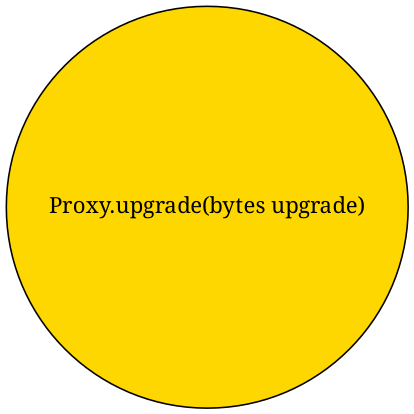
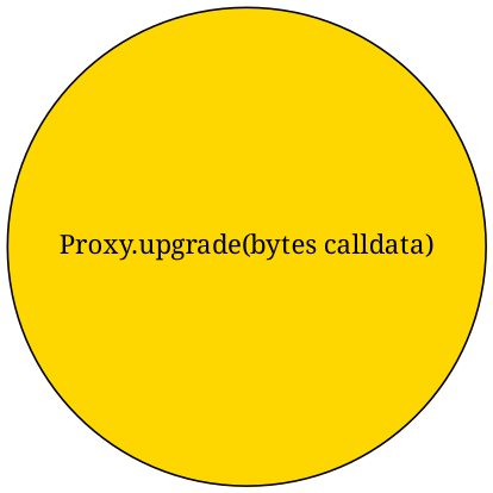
  digraph {
    fontname="Noto Serif"
-   "Proxy.upgrade(bytes calldata)" [height=0.5 width=3.5243 style=filled fillcolor=gold shape=circle fontname="Noto Serif" label="Proxy.upgrade(bytes upgrade)"]
+   "Proxy.upgrade(bytes calldata)" [height=0.5 width=3.5243 style=filled fillcolor=gold shape=circle fontname="Noto Serif"]
  }
